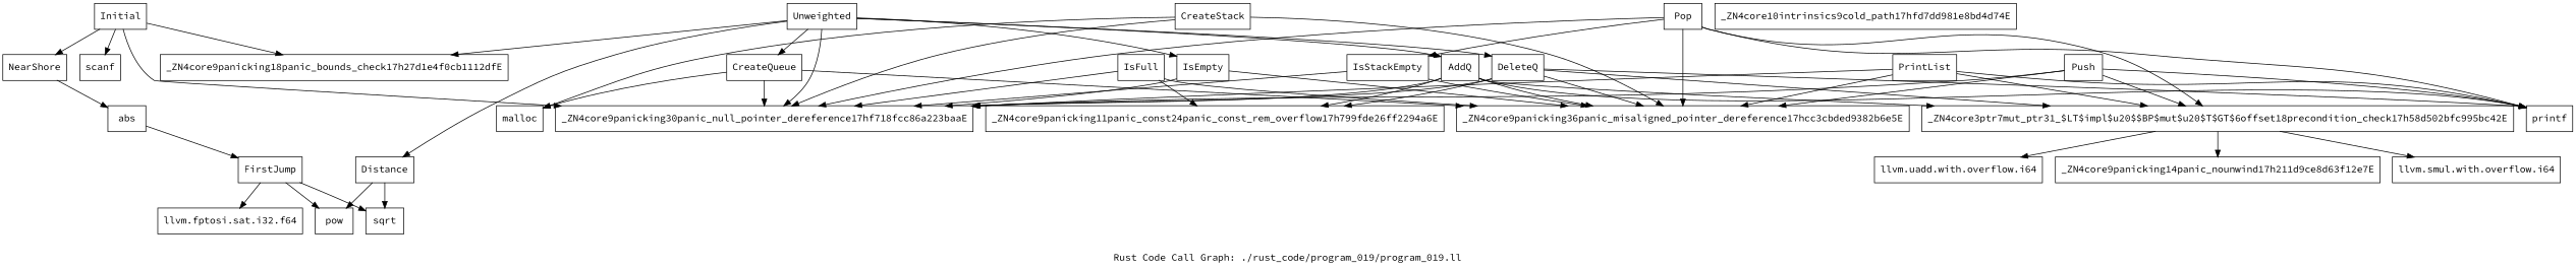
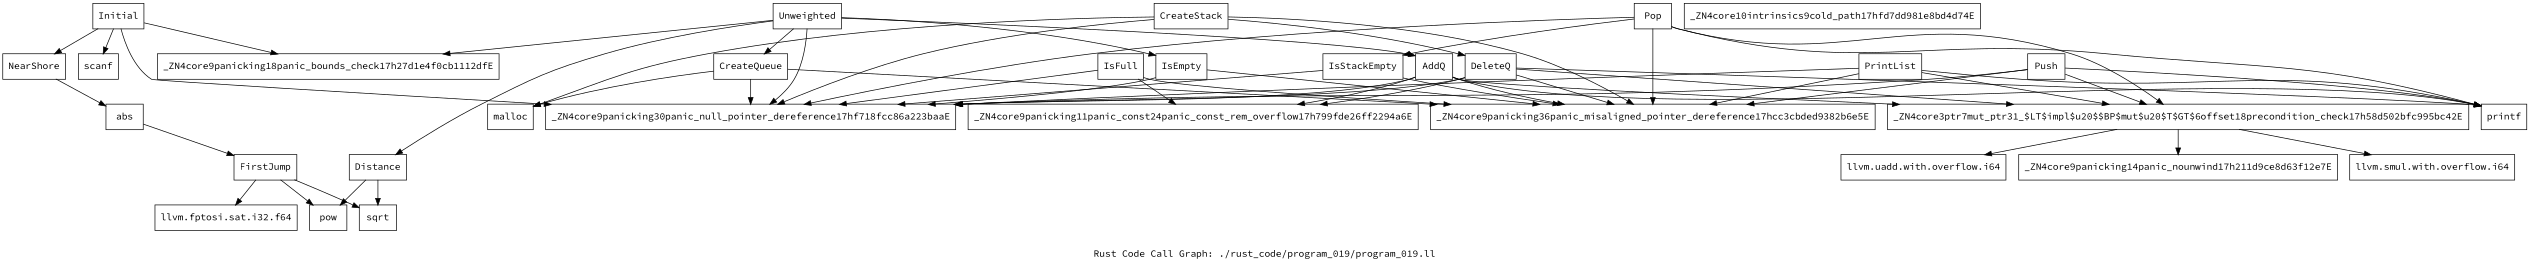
  digraph {
    fontname="Source Code Pro"
    label="Rust Code Call Graph: ./rust_code/program_019/program_019.ll"
    node [fontname="Source Code Pro" shape=record]
    edge [fontname="Source Code Pro"]
    n1 [label="{scanf}"]
    n2 [label="{_ZN4core9panicking18panic_bounds_check17h27d1e4f0cb1112dfE}"]
    n3 [label="{_ZN4core10intrinsics9cold_path17hfd7dd981e8bd4d74E}"]
    n4 [label="{_ZN4core3ptr7mut_ptr31_$LT$impl$u20$$BP$mut$u20$T$GT$6offset18precondition_check17h58d502bfc995bc42E}"]
    n5 [label="{llvm.smul.with.overflow.i64}"]
    n6 [label="{llvm.uadd.with.overflow.i64}"]
    n7 [label="{_ZN4core9panicking14panic_nounwind17h211d9ce8d63f12e7E}"]
    n8 [label="{CreateQueue}"]
    n9 [label="{malloc}"]
    n10 [label="{_ZN4core9panicking30panic_null_pointer_dereference17hf718fcc86a223baaE}"]
    n11 [label="{_ZN4core9panicking36panic_misaligned_pointer_dereference17hcc3cbded9382b6e5E}"]
    n12 [label="{AddQ}"]
    n13 [label="{_ZN4core9panicking11panic_const24panic_const_rem_overflow17h799fde26ff2294a6E}"]
    n14 [label="{printf}"]
    n15 [label="{IsEmpty}"]
    n16 [label="{IsFull}"]
    n17 [label="{DeleteQ}"]
    n18 [label="{CreateStack}"]
    n19 [label="{PrintList}"]
    n20 [label="{Push}"]
    n21 [label="{IsStackEmpty}"]
    n22 [label="{Pop}"]
    n23 [label="{Distance}"]
    n24 [label="{pow}"]
    n25 [label="{sqrt}"]
    n26 [label="{llvm.fptosi.sat.i32.f64}"]
    n27 [label="{NearShore}"]
    n28 [label="{abs}"]
    n29 [label="{FirstJump}"]
    n30 [label="{Initial}"]
    n31 [label="{Unweighted}"]
    n4 -> n5
    n4 -> n6
    n4 -> n7
    n8 -> n9
    n8 -> n10
    n8 -> n11
    n12 -> n4
    n12 -> n10
    n12 -> n11
    n12 -> n13
    n12 -> n14
    n15 -> n10
    n15 -> n11
    n16 -> n10
    n16 -> n11
    n16 -> n13
    n17 -> n4
    n17 -> n10
    n17 -> n11
    n17 -> n13
    n17 -> n14
    n18 -> n9
    n18 -> n10
    n18 -> n11
    n19 -> n4
    n19 -> n10
    n19 -> n11
    n19 -> n14
    n20 -> n4
    n20 -> n10
    n20 -> n11
    n20 -> n14
    n21 -> n10
    n21 -> n11
    n22 -> n4
    n22 -> n10
    n22 -> n11
    n22 -> n14
    n22 -> n21
    n23 -> n24
    n23 -> n25
    n27 -> n28
    n28 -> n29
    n29 -> n24
    n29 -> n25
    n29 -> n26
    n30 -> n1
    n30 -> n2
    n30 -> n10
    n30 -> n27
    n31 -> n2
    n31 -> n8
    n31 -> n10
    n31 -> n12
    n31 -> n15
-   n31 -> n17
+   n18 -> n17
    n31 -> n23
  }
